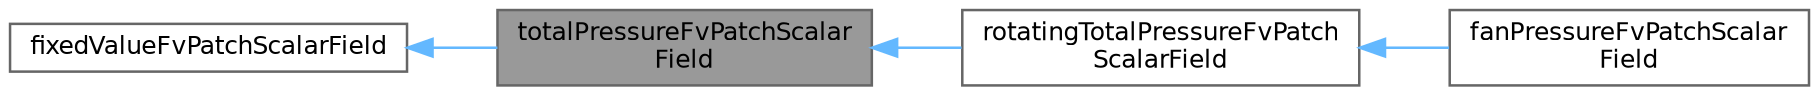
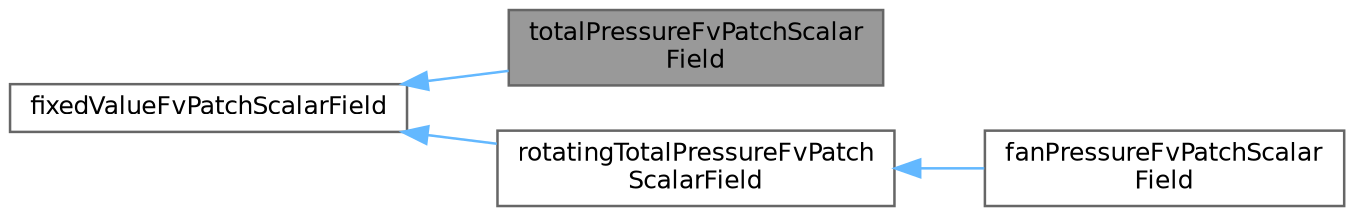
  digraph {
    rankdir=LR
    node [color=gray40 fillcolor=white fontname=Helvetica fontsize=10 shape=box style=filled]
    edge [color=steelblue1 dir=back fontname=Helvetica fontsize=10 labelfontname=Helvetica labelfontsize=10 style=solid]
    n1 [fillcolor=grey60 fontcolor=black height=0.2 label="totalPressureFvPatchScalar\lField" width=0.4]
    n2 [height=0.2 label="rotatingTotalPressureFvPatch\lScalarField" width=0.4]
    n3 [height=0.2 label="fanPressureFvPatchScalar\lField" width=0.4]
    n4 [height=0.2 label=fixedValueFvPatchScalarField width=0.4]
-   n1 -> n2
+   n4 -> n2
    n2 -> n3
    n4 -> n1
  }
